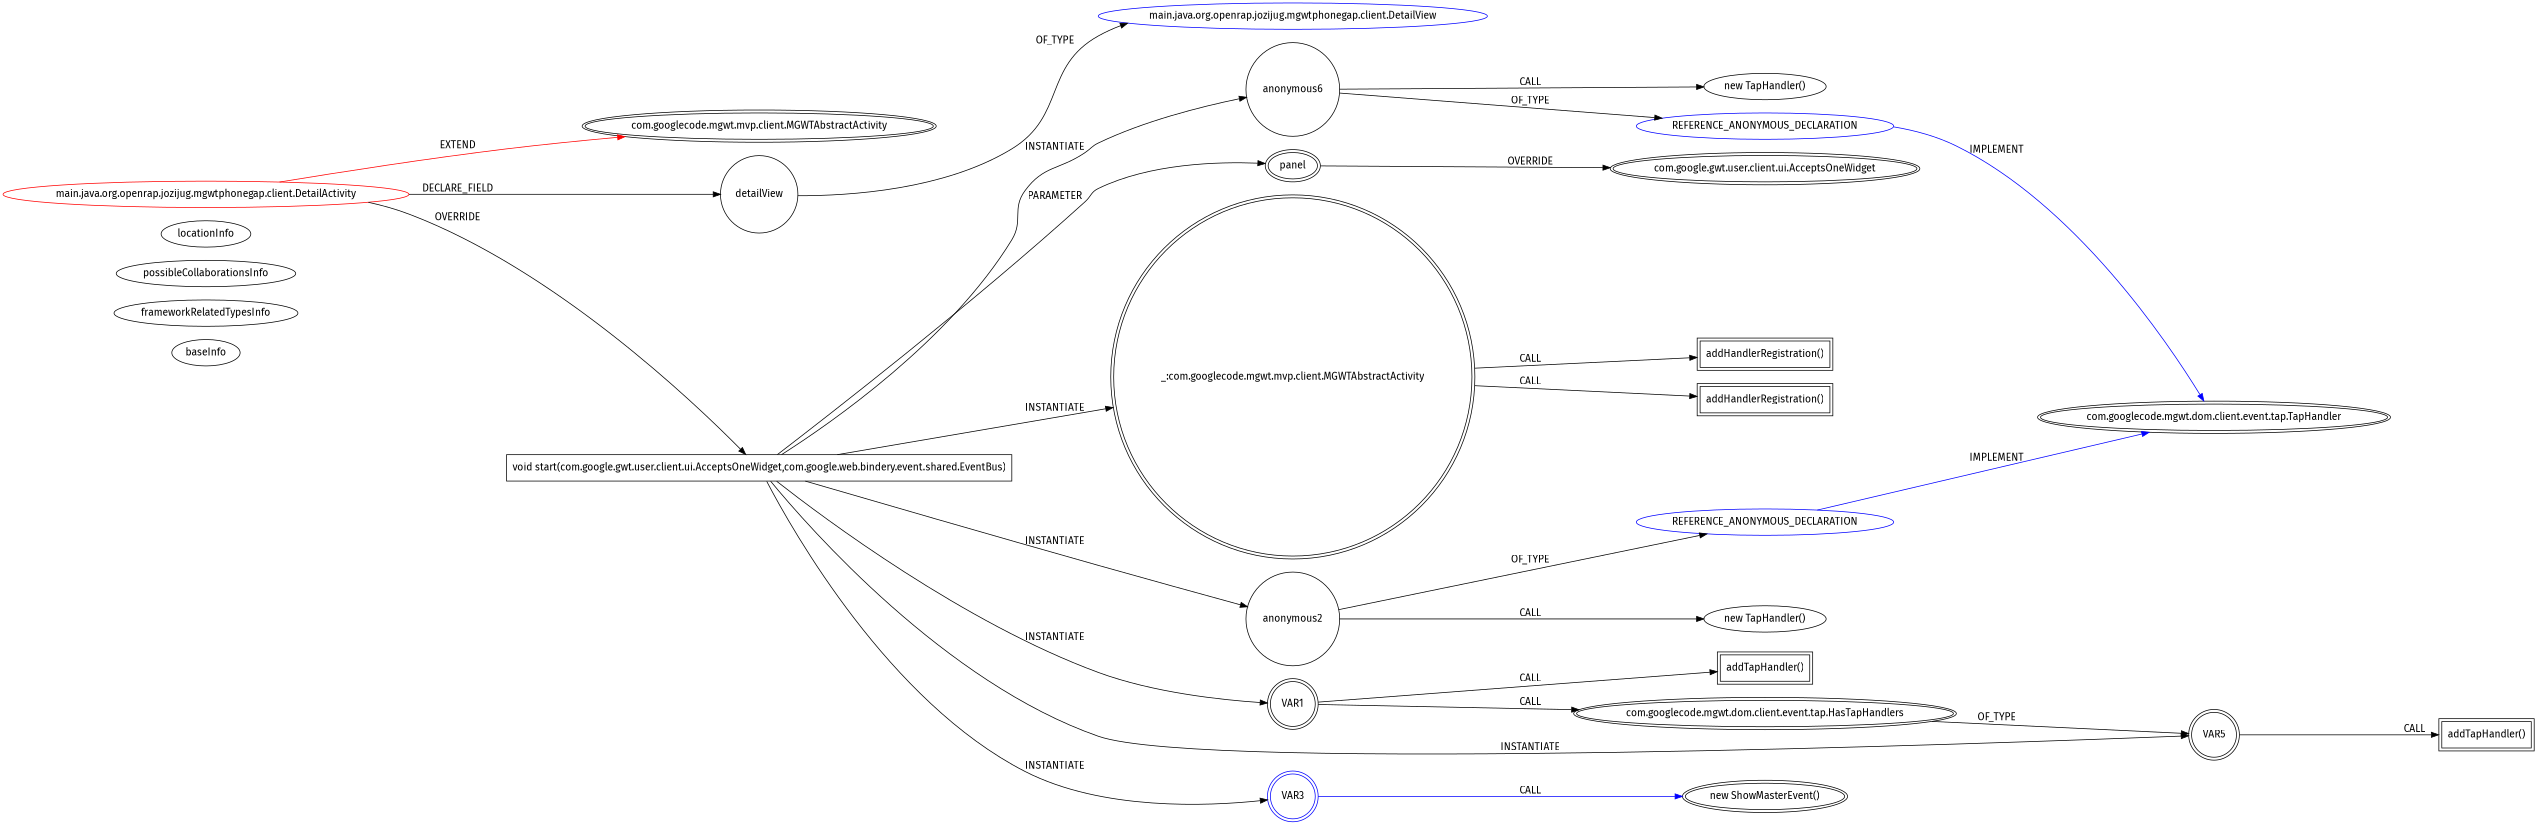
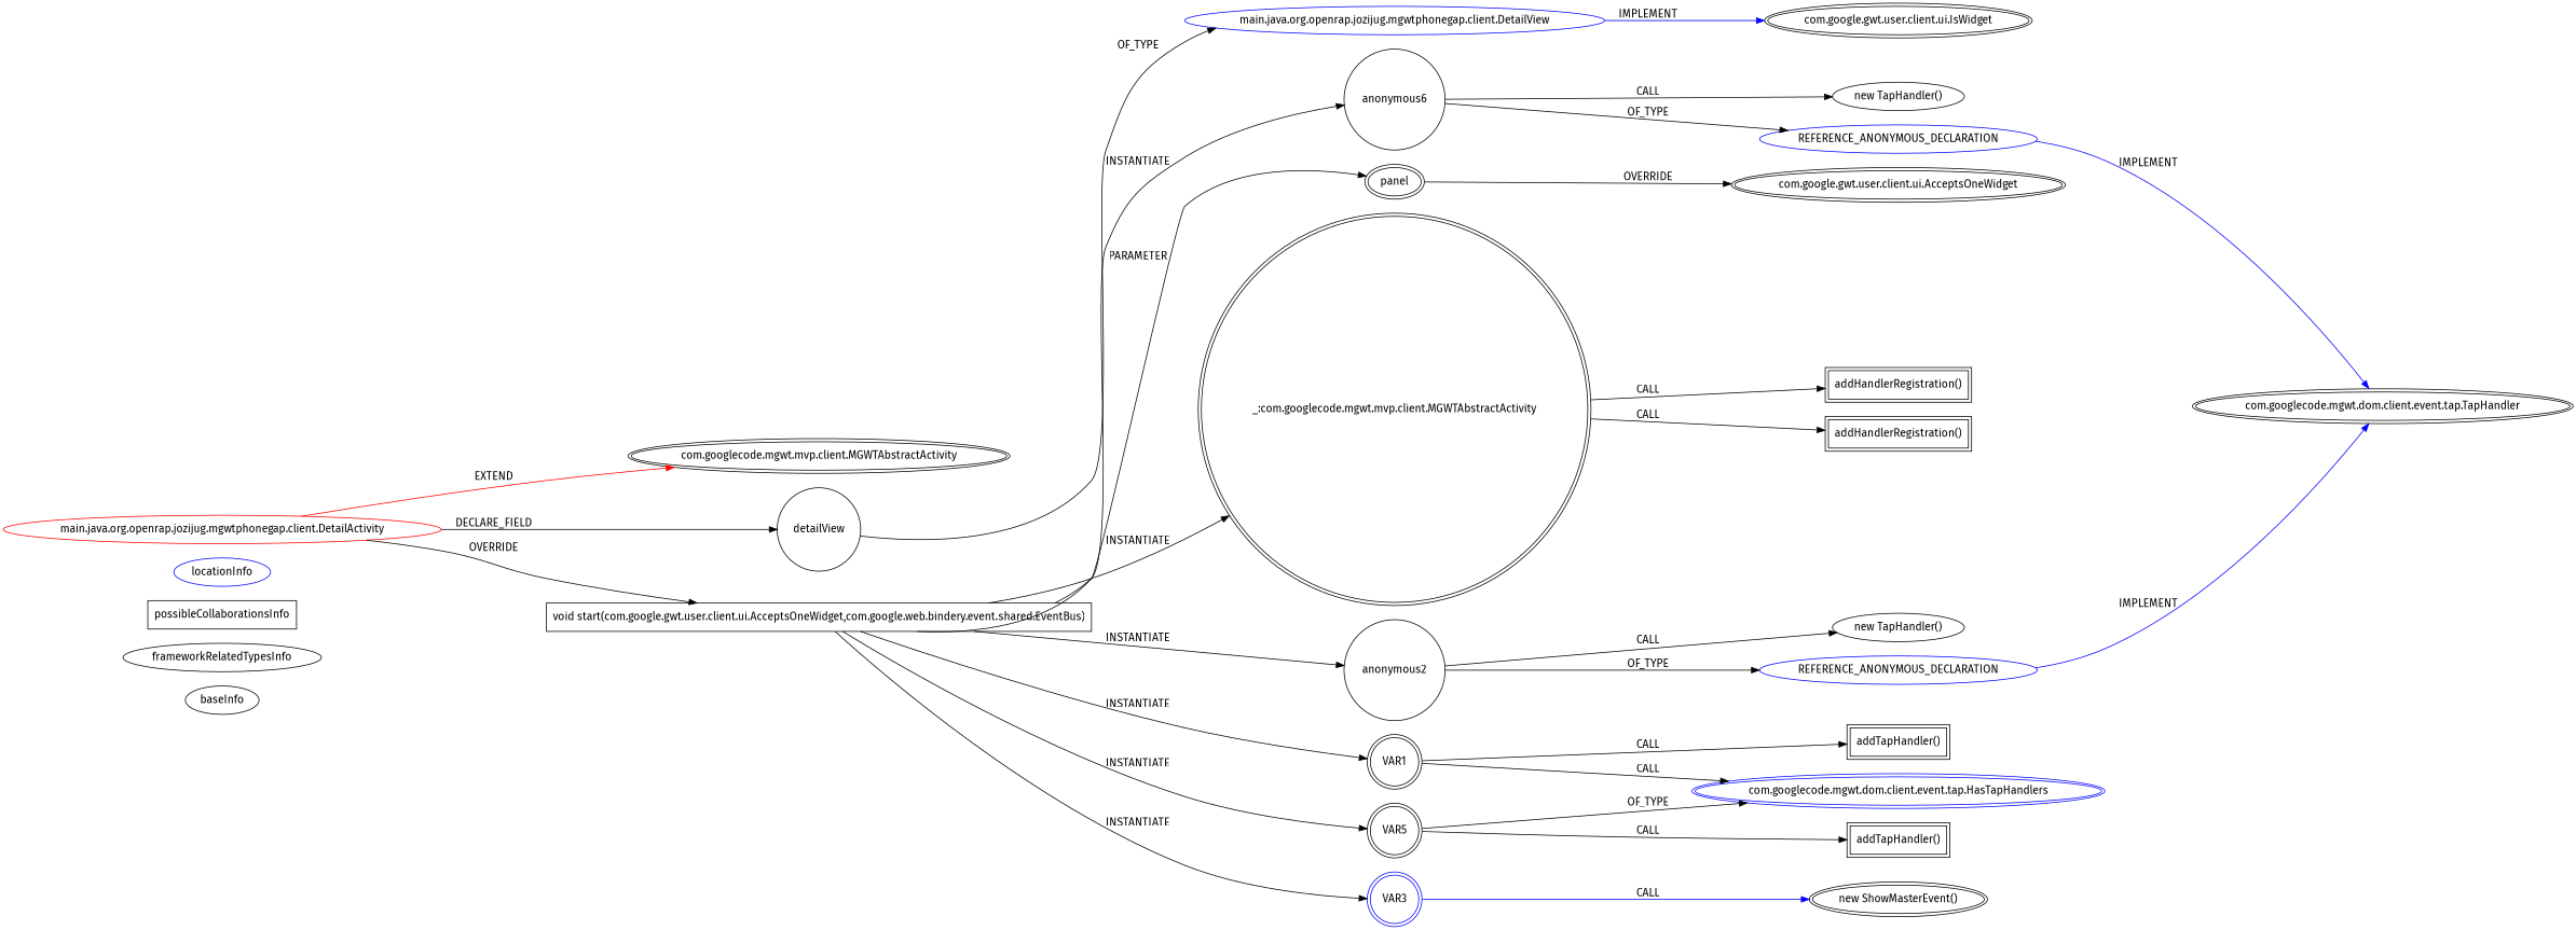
  digraph {
    fontname="Fira Sans"
    rankdir=LR
    node [fontname="Fira Sans" isFrameworkType=true vertexType=VARIABLE_EXPRESION peripheries=2]
    edge [fontname="Fira Sans"]
    baseInfo [category=extension_graph graphId=4360 isAnonymous=false possibleRelation=true isFrameworkType="" vertexType="" peripheries=""]
    frameworkRelatedTypesInfo [0="com.googlecode.mgwt.mvp.client.MGWTAbstractActivity" isFrameworkType="" vertexType="" peripheries=""]
-   possibleCollaborationsInfo [0="4360~FIELD_DECLARATION-~com.googlecode.mgwt.mvp.client.MGWTAbstractActivity ~com.google.gwt.user.client.ui.IsWidget ~false~false" 1="4360~OVERRIDING_METHOD_DECLARATION-INSTANTIATION-~com.googlecode.mgwt.mvp.client.MGWTAbstractActivity ~com.googlecode.mgwt.dom.client.event.tap.TapHandler ~false~true" isFrameworkType="" vertexType="" peripheries=""]
-   locationInfo [contextSignature=DetailActivity filePath="/rjdkolb-jozijug_phonegapdemo/jozijug_phonegapdemo-master/src/main/java/org/openrap/jozijug/mgwtphonegap/client/DetailActivity.java" graphId=4360 projectName="rjdkolb-jozijug_phonegapdemo" isFrameworkType="" vertexType="" peripheries=""]
+   possibleCollaborationsInfo [0="4360~FIELD_DECLARATION-~com.googlecode.mgwt.mvp.client.MGWTAbstractActivity ~com.google.gwt.user.client.ui.IsWidget ~false~false" 1="4360~OVERRIDING_METHOD_DECLARATION-INSTANTIATION-~com.googlecode.mgwt.mvp.client.MGWTAbstractActivity ~com.googlecode.mgwt.dom.client.event.tap.TapHandler ~false~true" shape=box isFrameworkType="" vertexType="" peripheries=""]
+   locationInfo [contextSignature=DetailActivity filePath="/rjdkolb-jozijug_phonegapdemo/jozijug_phonegapdemo-master/src/main/java/org/openrap/jozijug/mgwtphonegap/client/DetailActivity.java" graphId=4360 projectName="rjdkolb-jozijug_phonegapdemo" color=blue isFrameworkType="" vertexType="" peripheries=""]
    n5 [color=red isFrameworkType=false label="main.java.org.openrap.jozijug.mgwtphonegap.client.DetailActivity" vertexType=ROOT_CLIENT_CLASS_DECLARATION peripheries=""]
    n6 [label="com.googlecode.mgwt.mvp.client.MGWTAbstractActivity" vertexType=FRAMEWORK_CLASS_TYPE]
    n7 [isFrameworkType=false label=detailView shape=circle vertexType=FIELD_DECLARATION peripheries=""]
    n8 [isFrameworkType=false label="void start(com.google.gwt.user.client.ui.AcceptsOneWidget,com.google.web.bindery.event.shared.EventBus)" shape=box vertexType=OVERRIDING_METHOD_DECLARATION peripheries=""]
    n9 [color=blue isFrameworkType=false label="main.java.org.openrap.jozijug.mgwtphonegap.client.DetailView" vertexType=REFERENCE_CLIENT_CLASS_DECLARATION peripheries=""]
    n10 [label=panel vertexType=PARAMETER_DECLARATION]
    n11 [label="_:com.googlecode.mgwt.mvp.client.MGWTAbstractActivity" shape=circle]
    n12 [label=VAR1 shape=circle]
    n13 [isFrameworkType=false label=anonymous2 shape=circle peripheries=""]
    n14 [color=blue label=VAR3 shape=circle]
    n15 [label=VAR5 shape=circle]
    n16 [isFrameworkType=false label=anonymous6 shape=circle peripheries=""]
+   n17 [label="com.google.gwt.user.client.ui.IsWidget" vertexType=FRAMEWORK_INTERFACE_TYPE]
    n18 [label="com.google.gwt.user.client.ui.AcceptsOneWidget" vertexType=FRAMEWORK_INTERFACE_TYPE]
    n19 [label="addHandlerRegistration()" shape=box vertexType=INSIDE_CALL]
    n20 [label="addHandlerRegistration()" shape=box vertexType=INSIDE_CALL]
-   n21 [label="com.googlecode.mgwt.dom.client.event.tap.HasTapHandlers" vertexType=FRAMEWORK_INTERFACE_TYPE]
+   n21 [label="com.googlecode.mgwt.dom.client.event.tap.HasTapHandlers" vertexType=FRAMEWORK_INTERFACE_TYPE color=blue]
    n22 [label="addTapHandler()" shape=box vertexType=INSIDE_CALL]
    n23 [color=blue isFrameworkType=false label=REFERENCE_ANONYMOUS_DECLARATION vertexType=REFERENCE_ANONYMOUS_DECLARATION peripheries=""]
    n24 [isFrameworkType=false label="new TapHandler()" vertexType=CONSTRUCTOR_CALL peripheries=""]
    n25 [label="new ShowMasterEvent()" vertexType=CONSTRUCTOR_CALL]
    n26 [label="addTapHandler()" shape=box vertexType=INSIDE_CALL]
    n27 [color=blue isFrameworkType=false label=REFERENCE_ANONYMOUS_DECLARATION vertexType=REFERENCE_ANONYMOUS_DECLARATION peripheries=""]
    n28 [isFrameworkType=false label="new TapHandler()" vertexType=CONSTRUCTOR_CALL peripheries=""]
    n29 [label="com.googlecode.mgwt.dom.client.event.tap.TapHandler" vertexType=FRAMEWORK_INTERFACE_TYPE]
    n5 -> n6 [color=red label=EXTEND]
    n5 -> n7 [label=DECLARE_FIELD]
    n5 -> n8 [label=OVERRIDE]
    n7 -> n9 [label=OF_TYPE]
    n8 -> n10 [label=PARAMETER]
    n8 -> n11 [label=INSTANTIATE]
    n8 -> n12 [label=INSTANTIATE]
    n8 -> n13 [label=INSTANTIATE]
    n8 -> n14 [label=INSTANTIATE]
    n8 -> n15 [label=INSTANTIATE]
    n8 -> n16 [label=INSTANTIATE]
+   n9 -> n17 [color=blue label=IMPLEMENT]
    n10 -> n18 [label=OVERRIDE]
    n11 -> n19 [label=CALL]
    n11 -> n20 [label=CALL]
    n12 -> n21 [label=CALL]
    n12 -> n22 [label=CALL]
    n13 -> n23 [label=OF_TYPE]
    n13 -> n24 [label=CALL]
    n14 -> n25 [color=blue label=CALL]
-   n21 -> n15 [label=OF_TYPE]
+   n15 -> n21 [label=OF_TYPE]
    n15 -> n26 [label=CALL]
    n16 -> n27 [label=OF_TYPE]
    n16 -> n28 [label=CALL]
    n23 -> n29 [color=blue label=IMPLEMENT]
    n27 -> n29 [color=blue label=IMPLEMENT]
  }
